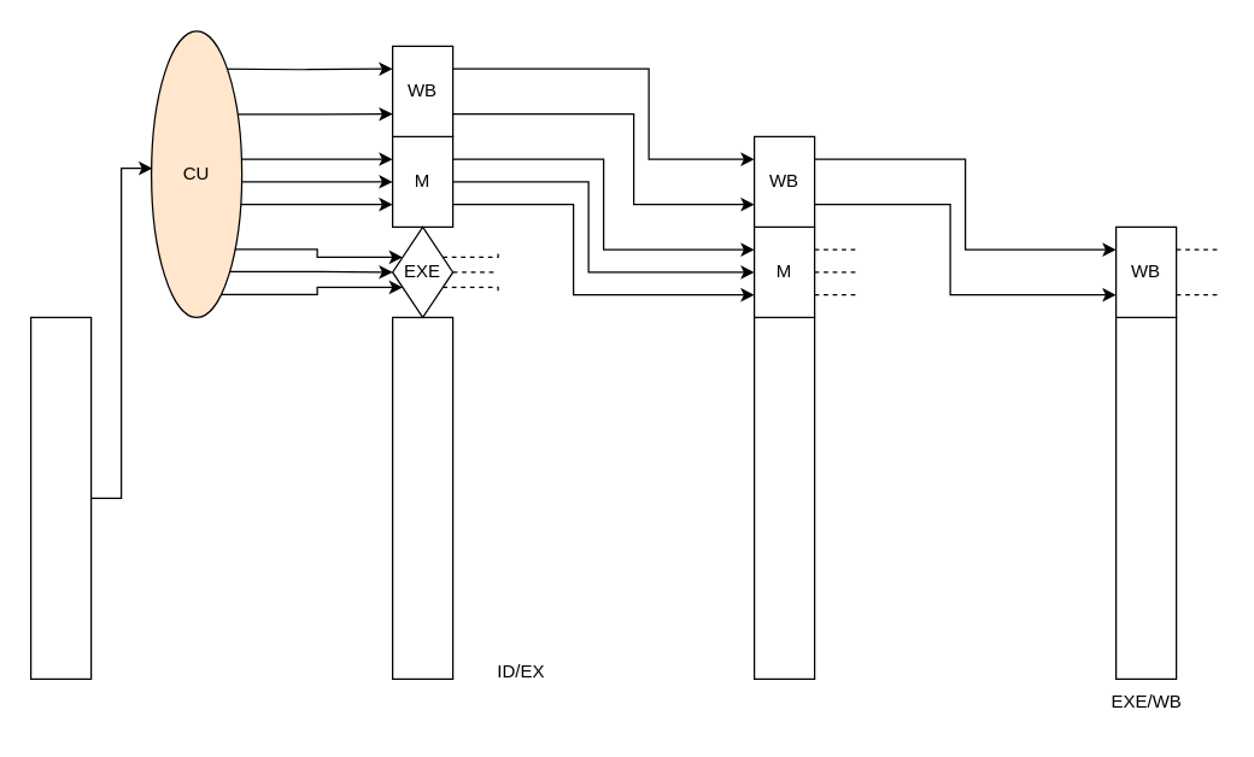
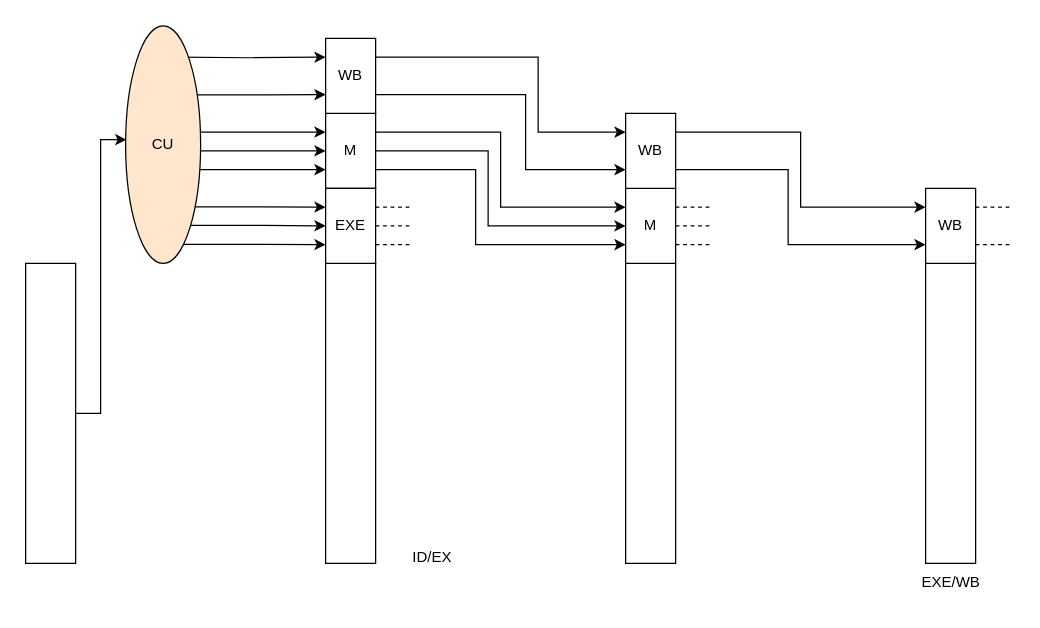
  <mxCell id="0" />
  <mxCell id="1" parent="0" />
  <mxCell id="2" value="" style="rounded=0;whiteSpace=wrap;html=1;" vertex="1" parent="1"><mxGeometry x="20" y="210" width="40" height="240" as="geometry" /></mxCell>
  <mxCell id="3" value="" style="rounded=0;whiteSpace=wrap;html=1;" vertex="1" parent="1"><mxGeometry x="260" y="210" width="40" height="240" as="geometry" /></mxCell>
  <mxCell id="4" value="" style="rounded=0;whiteSpace=wrap;html=1;" vertex="1" parent="1"><mxGeometry x="500" y="210" width="40" height="240" as="geometry" /></mxCell>
  <mxCell id="5" value="ID/EX" style="text;html=1;align=center;verticalAlign=middle;resizable=0;points=[];autosize=1;strokeColor=none;fillColor=none;" vertex="1" parent="1"><mxGeometry x="320" y="430" width="50" height="30" as="geometry" /></mxCell>
  <mxCell id="6" value="" style="rounded=0;whiteSpace=wrap;html=1;" vertex="1" parent="1"><mxGeometry x="740" y="210" width="40" height="240" as="geometry" /></mxCell>
  <mxCell id="7" value="EXE/WB" style="text;html=1;align=center;verticalAlign=middle;resizable=0;points=[];autosize=1;strokeColor=none;fillColor=none;" vertex="1" parent="1"><mxGeometry x="725" y="450" width="70" height="30" as="geometry" /></mxCell>
  <mxCell id="8" style="edgeStyle=orthogonalEdgeStyle;rounded=0;orthogonalLoop=1;jettySize=auto;html=1;exitX=0.75;exitY=0.92;exitDx=0;exitDy=0;exitPerimeter=0;entryX=0;entryY=0.75;entryDx=0;entryDy=0;" edge="1" parent="1" source="16" target="37"><mxGeometry relative="1" as="geometry" /></mxCell>
  <mxCell id="9" style="edgeStyle=orthogonalEdgeStyle;rounded=0;orthogonalLoop=1;jettySize=auto;html=1;exitX=0.85;exitY=0.84;exitDx=0;exitDy=0;exitPerimeter=0;" edge="1" parent="1" source="16" target="37"><mxGeometry relative="1" as="geometry" /></mxCell>
  <mxCell id="10" style="edgeStyle=orthogonalEdgeStyle;rounded=0;orthogonalLoop=1;jettySize=auto;html=1;exitX=0.895;exitY=0.762;exitDx=0;exitDy=0;exitPerimeter=0;entryX=0;entryY=0.25;entryDx=0;entryDy=0;" edge="1" parent="1" source="16" target="37"><mxGeometry relative="1" as="geometry" /></mxCell>
  <mxCell id="11" style="edgeStyle=orthogonalEdgeStyle;rounded=0;orthogonalLoop=1;jettySize=auto;html=1;entryX=0;entryY=0.25;entryDx=0;entryDy=0;" edge="1" parent="1" target="33"><mxGeometry relative="1" as="geometry"><mxPoint x="140" y="45" as="sourcePoint" /></mxGeometry></mxCell>
  <mxCell id="12" style="edgeStyle=orthogonalEdgeStyle;rounded=0;orthogonalLoop=1;jettySize=auto;html=1;entryX=0;entryY=0.75;entryDx=0;entryDy=0;exitX=0.933;exitY=0.29;exitDx=0;exitDy=0;exitPerimeter=0;" edge="1" parent="1" source="16" target="33"><mxGeometry relative="1" as="geometry"><mxPoint x="160" y="75" as="sourcePoint" /></mxGeometry></mxCell>
  <mxCell id="13" style="edgeStyle=orthogonalEdgeStyle;rounded=0;orthogonalLoop=1;jettySize=auto;html=1;entryX=0;entryY=0.25;entryDx=0;entryDy=0;exitX=0.981;exitY=0.447;exitDx=0;exitDy=0;exitPerimeter=0;" edge="1" parent="1" source="16" target="30"><mxGeometry relative="1" as="geometry"><mxPoint x="170" y="105" as="sourcePoint" /></mxGeometry></mxCell>
  <mxCell id="14" style="edgeStyle=orthogonalEdgeStyle;rounded=0;orthogonalLoop=1;jettySize=auto;html=1;exitX=1;exitY=0.526;exitDx=0;exitDy=0;exitPerimeter=0;entryX=0;entryY=0.5;entryDx=0;entryDy=0;" edge="1" parent="1" source="16" target="30"><mxGeometry relative="1" as="geometry" /></mxCell>
  <mxCell id="15" style="edgeStyle=orthogonalEdgeStyle;rounded=0;orthogonalLoop=1;jettySize=auto;html=1;exitX=0.95;exitY=0.605;exitDx=0;exitDy=0;exitPerimeter=0;entryX=0;entryY=0.75;entryDx=0;entryDy=0;" edge="1" parent="1" source="16" target="30"><mxGeometry relative="1" as="geometry" /></mxCell>
  <mxCell id="16" value="CU" style="ellipse;whiteSpace=wrap;html=1;points=[[0,0.5,0,0,0]];fillColor=#ffe6cc;" vertex="1" parent="1"><mxGeometry x="100" y="20" width="60" height="190" as="geometry" /></mxCell>
  <mxCell id="17" style="edgeStyle=orthogonalEdgeStyle;rounded=0;orthogonalLoop=1;jettySize=auto;html=1;exitX=1;exitY=0.25;exitDx=0;exitDy=0;endArrow=none;endFill=0;dashed=1;" edge="1" parent="1" source="20"><mxGeometry relative="1" as="geometry"><mxPoint x="570" y="165" as="targetPoint" /></mxGeometry></mxCell>
  <mxCell id="18" style="edgeStyle=orthogonalEdgeStyle;rounded=0;orthogonalLoop=1;jettySize=auto;html=1;exitX=1;exitY=0.5;exitDx=0;exitDy=0;endArrow=none;endFill=0;dashed=1;" edge="1" parent="1" source="20"><mxGeometry relative="1" as="geometry"><mxPoint x="570" y="180" as="targetPoint" /></mxGeometry></mxCell>
  <mxCell id="19" style="edgeStyle=orthogonalEdgeStyle;rounded=0;orthogonalLoop=1;jettySize=auto;html=1;exitX=1;exitY=0.75;exitDx=0;exitDy=0;dashed=1;endArrow=none;endFill=0;" edge="1" parent="1" source="20"><mxGeometry relative="1" as="geometry"><mxPoint x="570" y="195" as="targetPoint" /></mxGeometry></mxCell>
  <mxCell id="20" value="M" style="rounded=0;whiteSpace=wrap;html=1;" vertex="1" parent="1"><mxGeometry x="500" y="150" width="40" height="60" as="geometry" /></mxCell>
  <mxCell id="21" style="edgeStyle=orthogonalEdgeStyle;rounded=0;orthogonalLoop=1;jettySize=auto;html=1;exitX=1;exitY=0.25;exitDx=0;exitDy=0;entryX=0;entryY=0.25;entryDx=0;entryDy=0;" edge="1" parent="1" source="23" target="26"><mxGeometry relative="1" as="geometry" /></mxCell>
  <mxCell id="22" style="edgeStyle=orthogonalEdgeStyle;rounded=0;orthogonalLoop=1;jettySize=auto;html=1;exitX=1;exitY=0.75;exitDx=0;exitDy=0;entryX=0;entryY=0.75;entryDx=0;entryDy=0;" edge="1" parent="1" source="23" target="26"><mxGeometry relative="1" as="geometry"><Array as="points"><mxPoint x="630" y="135" /><mxPoint x="630" y="195" /></Array></mxGeometry></mxCell>
  <mxCell id="23" value="WB" style="rounded=0;whiteSpace=wrap;html=1;" vertex="1" parent="1"><mxGeometry x="500" y="90" width="40" height="60" as="geometry" /></mxCell>
  <mxCell id="24" style="edgeStyle=orthogonalEdgeStyle;rounded=0;orthogonalLoop=1;jettySize=auto;html=1;exitX=1;exitY=0.75;exitDx=0;exitDy=0;dashed=1;endArrow=none;endFill=0;" edge="1" parent="1" source="26"><mxGeometry relative="1" as="geometry"><mxPoint x="810" y="195" as="targetPoint" /></mxGeometry></mxCell>
  <mxCell id="25" style="edgeStyle=orthogonalEdgeStyle;rounded=0;orthogonalLoop=1;jettySize=auto;html=1;exitX=1;exitY=0.25;exitDx=0;exitDy=0;dashed=1;endArrow=none;endFill=0;" edge="1" parent="1" source="26"><mxGeometry relative="1" as="geometry"><mxPoint x="810" y="165" as="targetPoint" /></mxGeometry></mxCell>
  <mxCell id="26" value="WB" style="rounded=0;whiteSpace=wrap;html=1;" vertex="1" parent="1"><mxGeometry x="740" y="150" width="40" height="60" as="geometry" /></mxCell>
  <mxCell id="27" style="edgeStyle=orthogonalEdgeStyle;rounded=0;orthogonalLoop=1;jettySize=auto;html=1;exitX=1;exitY=0.25;exitDx=0;exitDy=0;entryX=0;entryY=0.25;entryDx=0;entryDy=0;" edge="1" parent="1" source="30" target="20"><mxGeometry relative="1" as="geometry" /></mxCell>
  <mxCell id="28" style="edgeStyle=orthogonalEdgeStyle;rounded=0;orthogonalLoop=1;jettySize=auto;html=1;exitX=1;exitY=0.5;exitDx=0;exitDy=0;entryX=0;entryY=0.5;entryDx=0;entryDy=0;" edge="1" parent="1" source="30" target="20"><mxGeometry relative="1" as="geometry"><Array as="points"><mxPoint x="390" y="120" /><mxPoint x="390" y="180" /></Array></mxGeometry></mxCell>
  <mxCell id="29" style="edgeStyle=orthogonalEdgeStyle;rounded=0;orthogonalLoop=1;jettySize=auto;html=1;exitX=1;exitY=0.75;exitDx=0;exitDy=0;entryX=0;entryY=0.75;entryDx=0;entryDy=0;" edge="1" parent="1" source="30" target="20"><mxGeometry relative="1" as="geometry"><Array as="points"><mxPoint x="380" y="135" /><mxPoint x="380" y="195" /></Array></mxGeometry></mxCell>
  <mxCell id="30" value="M" style="rounded=0;whiteSpace=wrap;html=1;" vertex="1" parent="1"><mxGeometry x="260" y="90" width="40" height="60" as="geometry" /></mxCell>
  <mxCell id="31" style="edgeStyle=orthogonalEdgeStyle;rounded=0;orthogonalLoop=1;jettySize=auto;html=1;exitX=1;exitY=0.25;exitDx=0;exitDy=0;entryX=0;entryY=0.25;entryDx=0;entryDy=0;" edge="1" parent="1" source="33" target="23"><mxGeometry relative="1" as="geometry"><Array as="points"><mxPoint x="430" y="45" /><mxPoint x="430" y="105" /></Array></mxGeometry></mxCell>
  <mxCell id="32" style="edgeStyle=orthogonalEdgeStyle;rounded=0;orthogonalLoop=1;jettySize=auto;html=1;exitX=1;exitY=0.75;exitDx=0;exitDy=0;entryX=0;entryY=0.75;entryDx=0;entryDy=0;" edge="1" parent="1" source="33" target="23"><mxGeometry relative="1" as="geometry"><Array as="points"><mxPoint x="420" y="75" /><mxPoint x="420" y="135" /></Array></mxGeometry></mxCell>
  <mxCell id="33" value="WB" style="rounded=0;whiteSpace=wrap;html=1;" vertex="1" parent="1"><mxGeometry x="260" y="30" width="40" height="60" as="geometry" /></mxCell>
  <mxCell id="34" style="edgeStyle=orthogonalEdgeStyle;rounded=0;orthogonalLoop=1;jettySize=auto;html=1;exitX=1;exitY=0.25;exitDx=0;exitDy=0;dashed=1;endArrow=none;endFill=0;" edge="1" parent="1" source="37"><mxGeometry relative="1" as="geometry"><mxPoint x="330" y="165" as="targetPoint" /></mxGeometry></mxCell>
  <mxCell id="35" style="edgeStyle=orthogonalEdgeStyle;rounded=0;orthogonalLoop=1;jettySize=auto;html=1;exitX=1;exitY=0.5;exitDx=0;exitDy=0;endArrow=none;endFill=0;dashed=1;" edge="1" parent="1" source="37"><mxGeometry relative="1" as="geometry"><mxPoint x="330" y="180" as="targetPoint" /></mxGeometry></mxCell>
  <mxCell id="36" style="edgeStyle=orthogonalEdgeStyle;rounded=0;orthogonalLoop=1;jettySize=auto;html=1;exitX=1;exitY=0.75;exitDx=0;exitDy=0;dashed=1;endArrow=none;endFill=0;" edge="1" parent="1" source="37"><mxGeometry relative="1" as="geometry"><mxPoint x="330" y="195" as="targetPoint" /></mxGeometry></mxCell>
- <mxCell id="37" value="EXE" style="rhombus;whiteSpace=wrap;html=1;" vertex="1" parent="1"><mxGeometry x="260" y="150" width="40" height="60" as="geometry" /></mxCell>
+ <mxCell id="37" value="EXE" style="rounded=0;whiteSpace=wrap;html=1;" vertex="1" parent="1"><mxGeometry x="260" y="150" width="40" height="60" as="geometry" /></mxCell>
  <mxCell id="38" style="edgeStyle=orthogonalEdgeStyle;rounded=0;orthogonalLoop=1;jettySize=auto;html=1;exitX=1;exitY=0.5;exitDx=0;exitDy=0;entryX=0.01;entryY=0.479;entryDx=0;entryDy=0;entryPerimeter=0;" edge="1" parent="1" source="2" target="16"><mxGeometry relative="1" as="geometry" /></mxCell>
